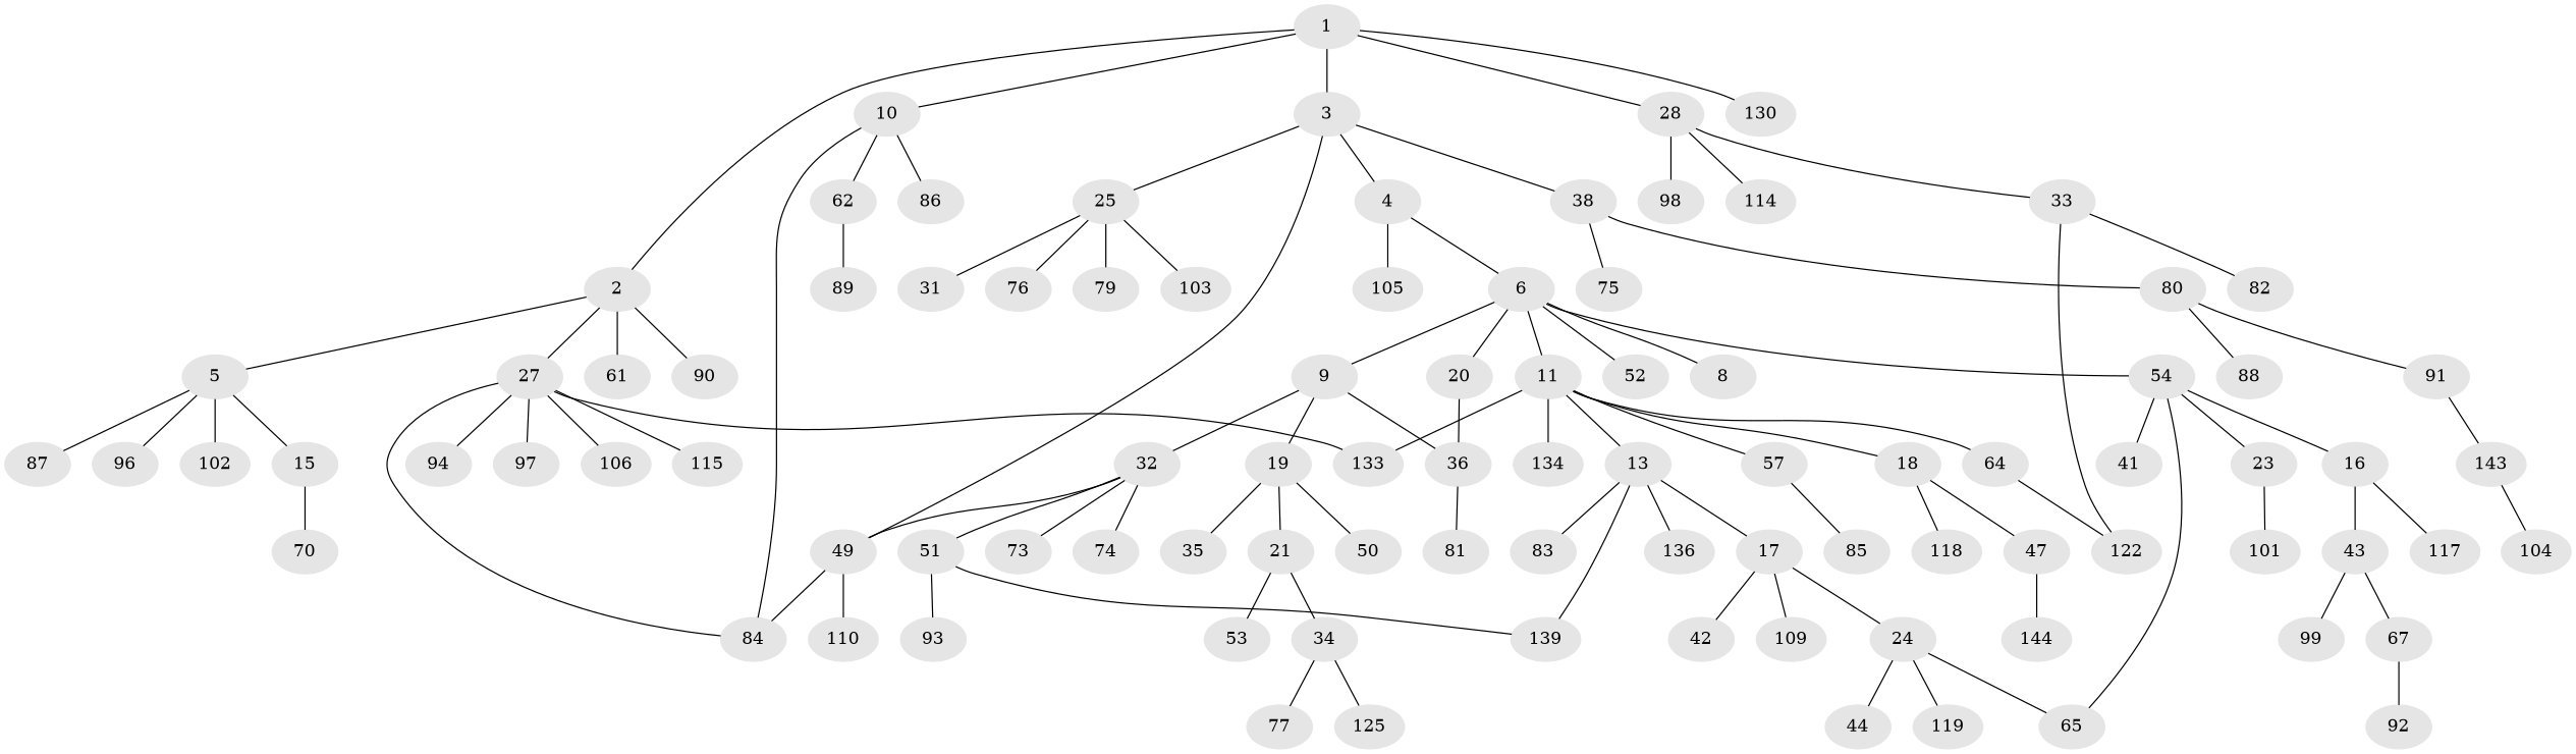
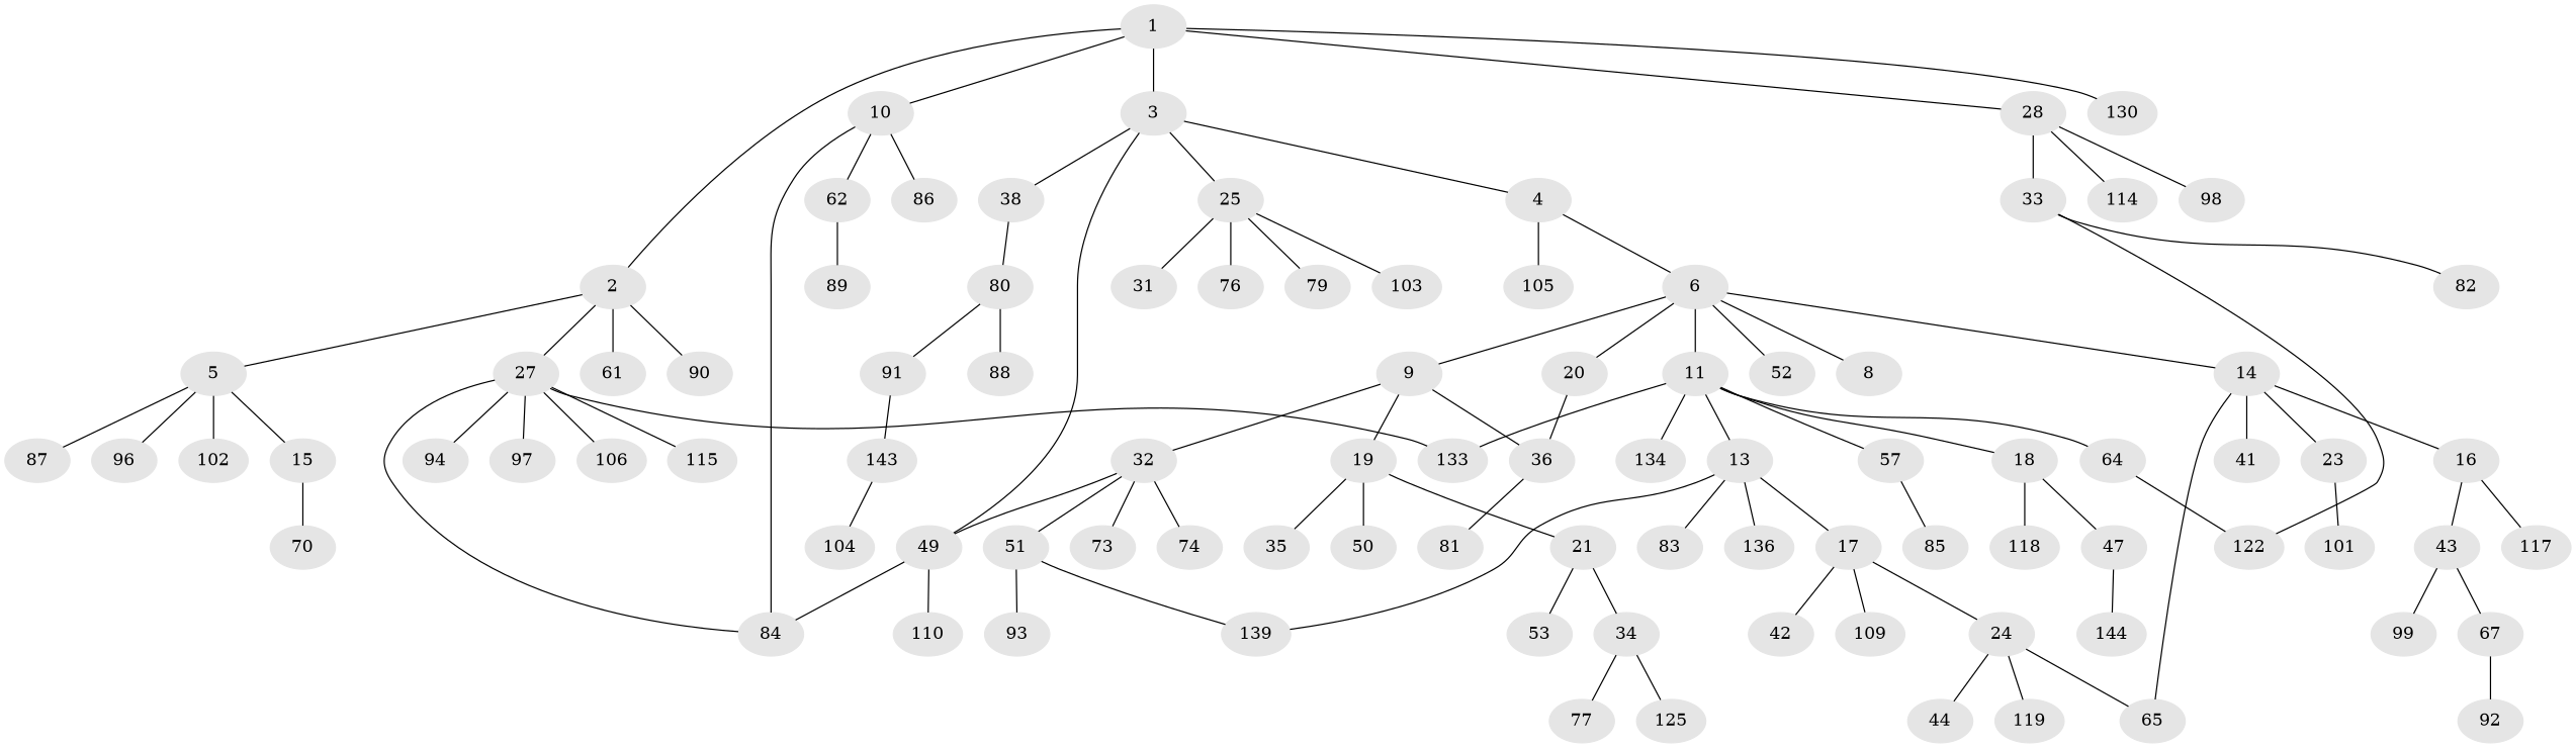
  graph {
    node [color=gray90 style=filled]
    1 [super="+46"]
    2 [super="+22"]
    3 [super="+54"]
    10
    28 [super="+30"]
    130
    5 [super="+29"]
    27 [super="+78"]
    61
    90
    4
    25 [super="+127"]
    38 [super="+69"]
    49
    62
    84 [super="+128"]
    86
    33 [super="+55"]
    98 [super="+135"]
    114 [super="+137"]
    15 [super="+40"]
    87
    96
    102
    133
    94
    97
    106
    115
    6 [super="+7"]
    105 [super="+124"]
    31 [super="+53"]
    76
    79
    103
-   75 [super="+112"]
    80 [super="+141"]
    110
    8 [super="+12"]
    9 [super="+39"]
    11 [super="+60"]
-   14 [super="+68" label=54]
+   14 [super="+68"]
    20
    52
    70
    19
    32 [super="+129"]
    36 [super="+126"]
    13 [super="+142"]
    18 [super="+48"]
    57 [super="+71"]
    64 [super="+72"]
    134
    16 [super="+66"]
    23 [super="+26"]
    41
    65 [super="+121"]
    21
    35
    50 [super="+113"]
    51 [super="+120"]
    73
    74 [super="+95"]
    81
    89 [super="+100"]
    17 [super="+37"]
    83
    136
    139
    47 [super="+108"]
    118
    85 [super="+111"]
    122 [super="+123"]
    24 [super="+45"]
    42 [super="+116"]
    109
    43 [super="+107"]
    117
    101 [super="+131"]
    67
    99
    44
    119
    144
    34 [super="+63"]
    n86 [label=53 super="+59"]
    77 [super="+140"]
    125 [super="+138"]
    82
    93
    88
    91
    92 [super="+132"]
    143
    104
    1 -- 2
    1 -- 3
    1 -- 10
    1 -- 28
    1 -- 130
    2 -- 5
    2 -- 27
    2 -- 61
    2 -- 90
    3 -- 4
    3 -- 25
    3 -- 38
    3 -- 49
    10 -- 62
    10 -- 84
    10 -- 86
    28 -- 33
    28 -- 98
    28 -- 114
    5 -- 15
    5 -- 87
    5 -- 96
    5 -- 102
    27 -- 84
    27 -- 133
    27 -- 94
    27 -- 97
    27 -- 106
    27 -- 115
    4 -- 6
    4 -- 105
    25 -- 31
    25 -- 76
    25 -- 79
    25 -- 103
-   38 -- 75
    38 -- 80
    49 -- 84
    49 -- 110
    62 -- 89
    33 -- 122
    33 -- 82
    15 -- 70
    6 -- 8
    6 -- 9
    6 -- 11
    6 -- 14
    6 -- 20
    6 -- 52
    80 -- 88
    80 -- 91
    9 -- 19
    9 -- 32
    9 -- 36
    11 -- 133
    11 -- 13
    11 -- 18
    11 -- 57
    11 -- 64
    11 -- 134
    14 -- 16
    14 -- 23
    14 -- 41
    14 -- 65
    20 -- 36
    19 -- 21
    19 -- 35
    19 -- 50
    32 -- 49
    32 -- 51
    32 -- 73
    32 -- 74
    36 -- 81
    13 -- 17
    13 -- 83
    13 -- 136
    13 -- 139
    18 -- 47
    18 -- 118
    57 -- 85
    64 -- 122
    16 -- 43
    16 -- 117
    23 -- 101
    21 -- 34
    21 -- n86
    51 -- 139
    51 -- 93
    17 -- 24
    17 -- 42
    17 -- 109
    47 -- 144
    24 -- 65
    24 -- 44
    24 -- 119
    43 -- 67
    43 -- 99
    67 -- 92
    34 -- 77
    34 -- 125
    91 -- 143
    143 -- 104
  }
